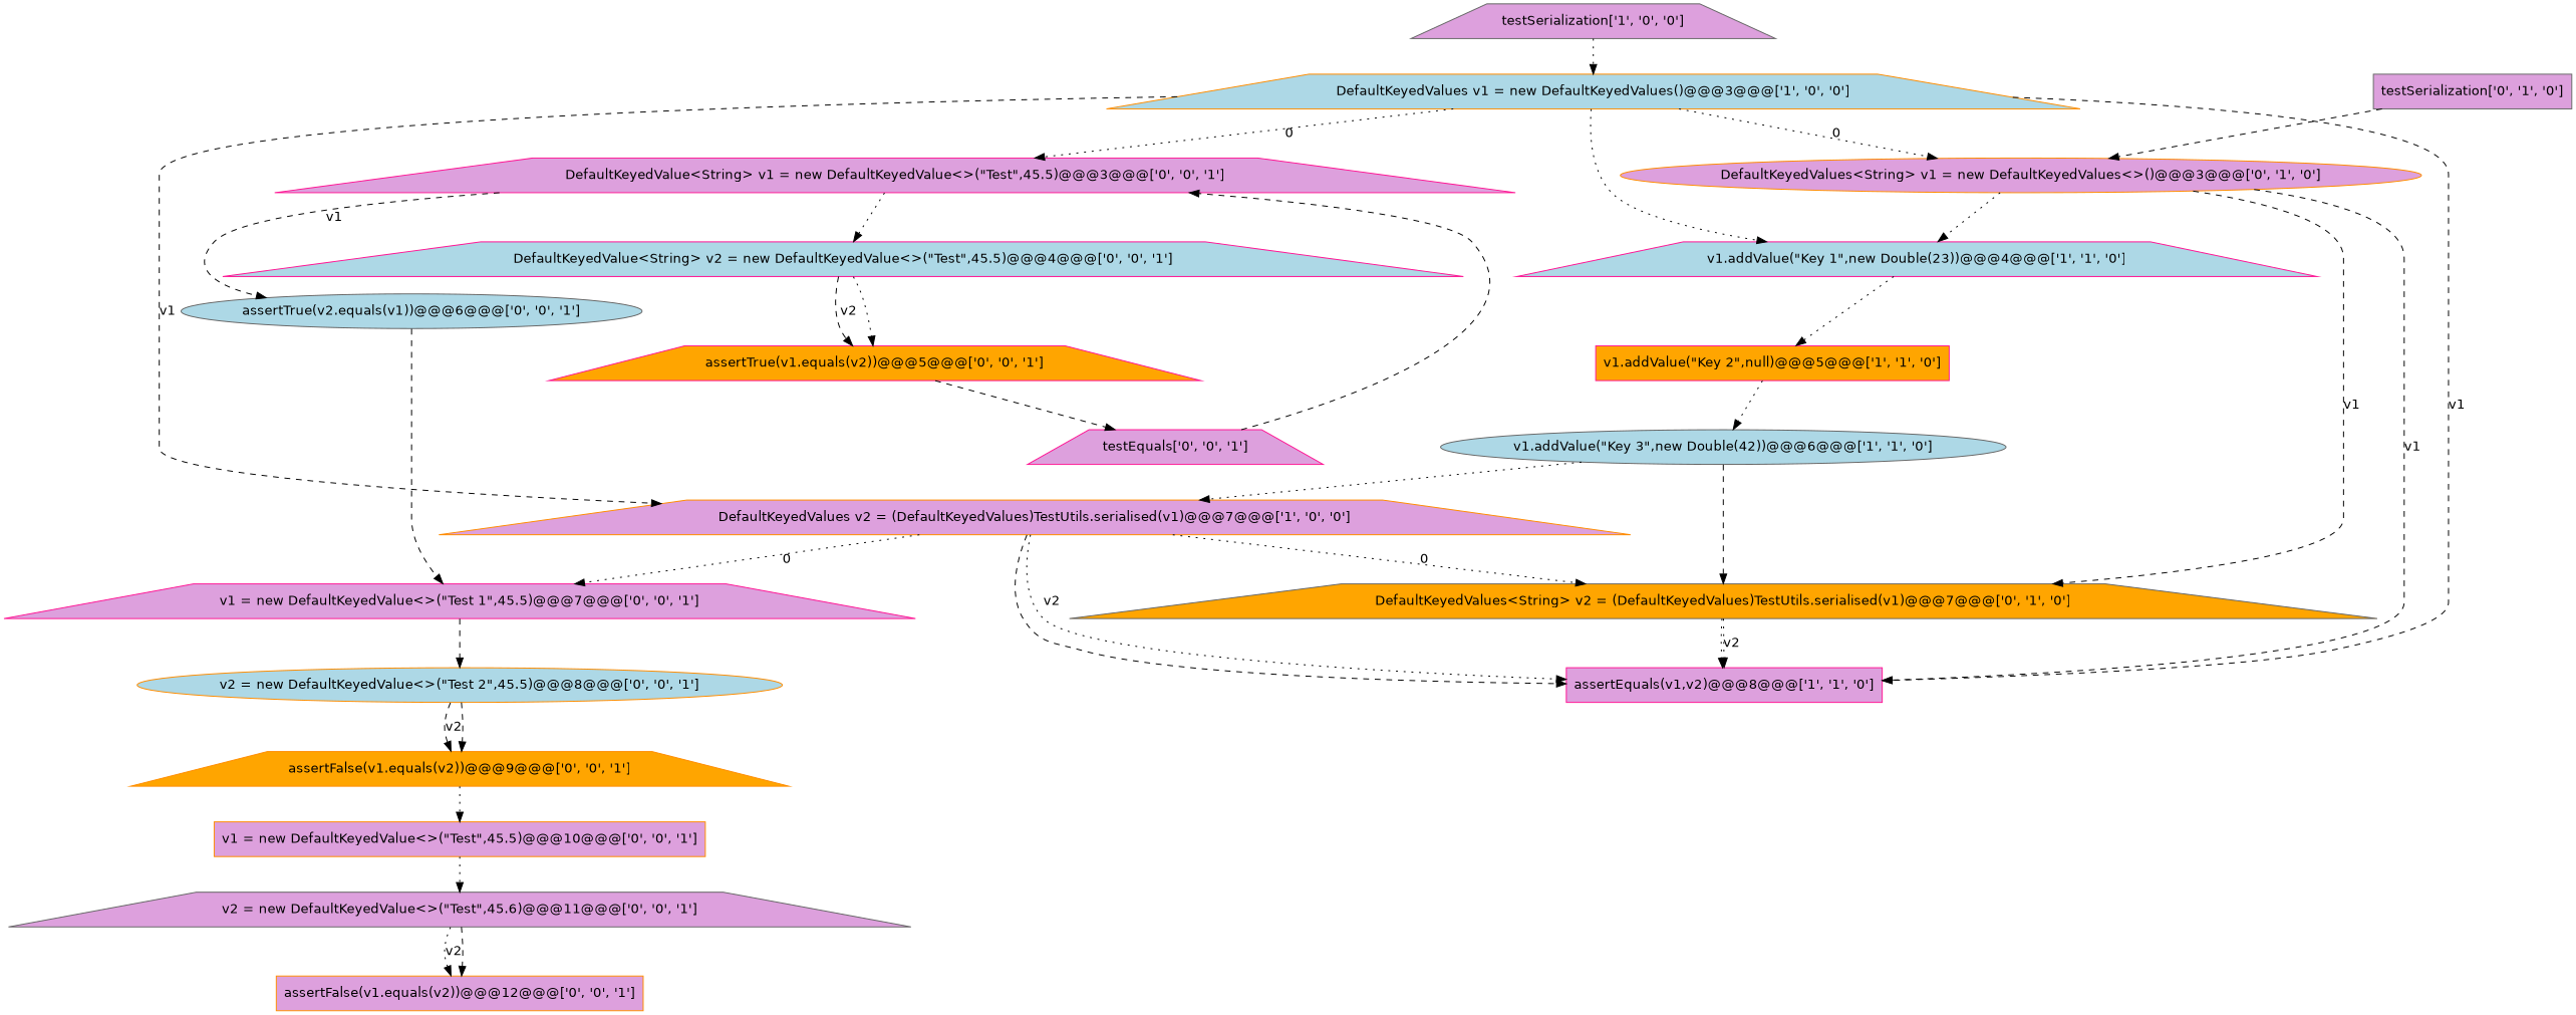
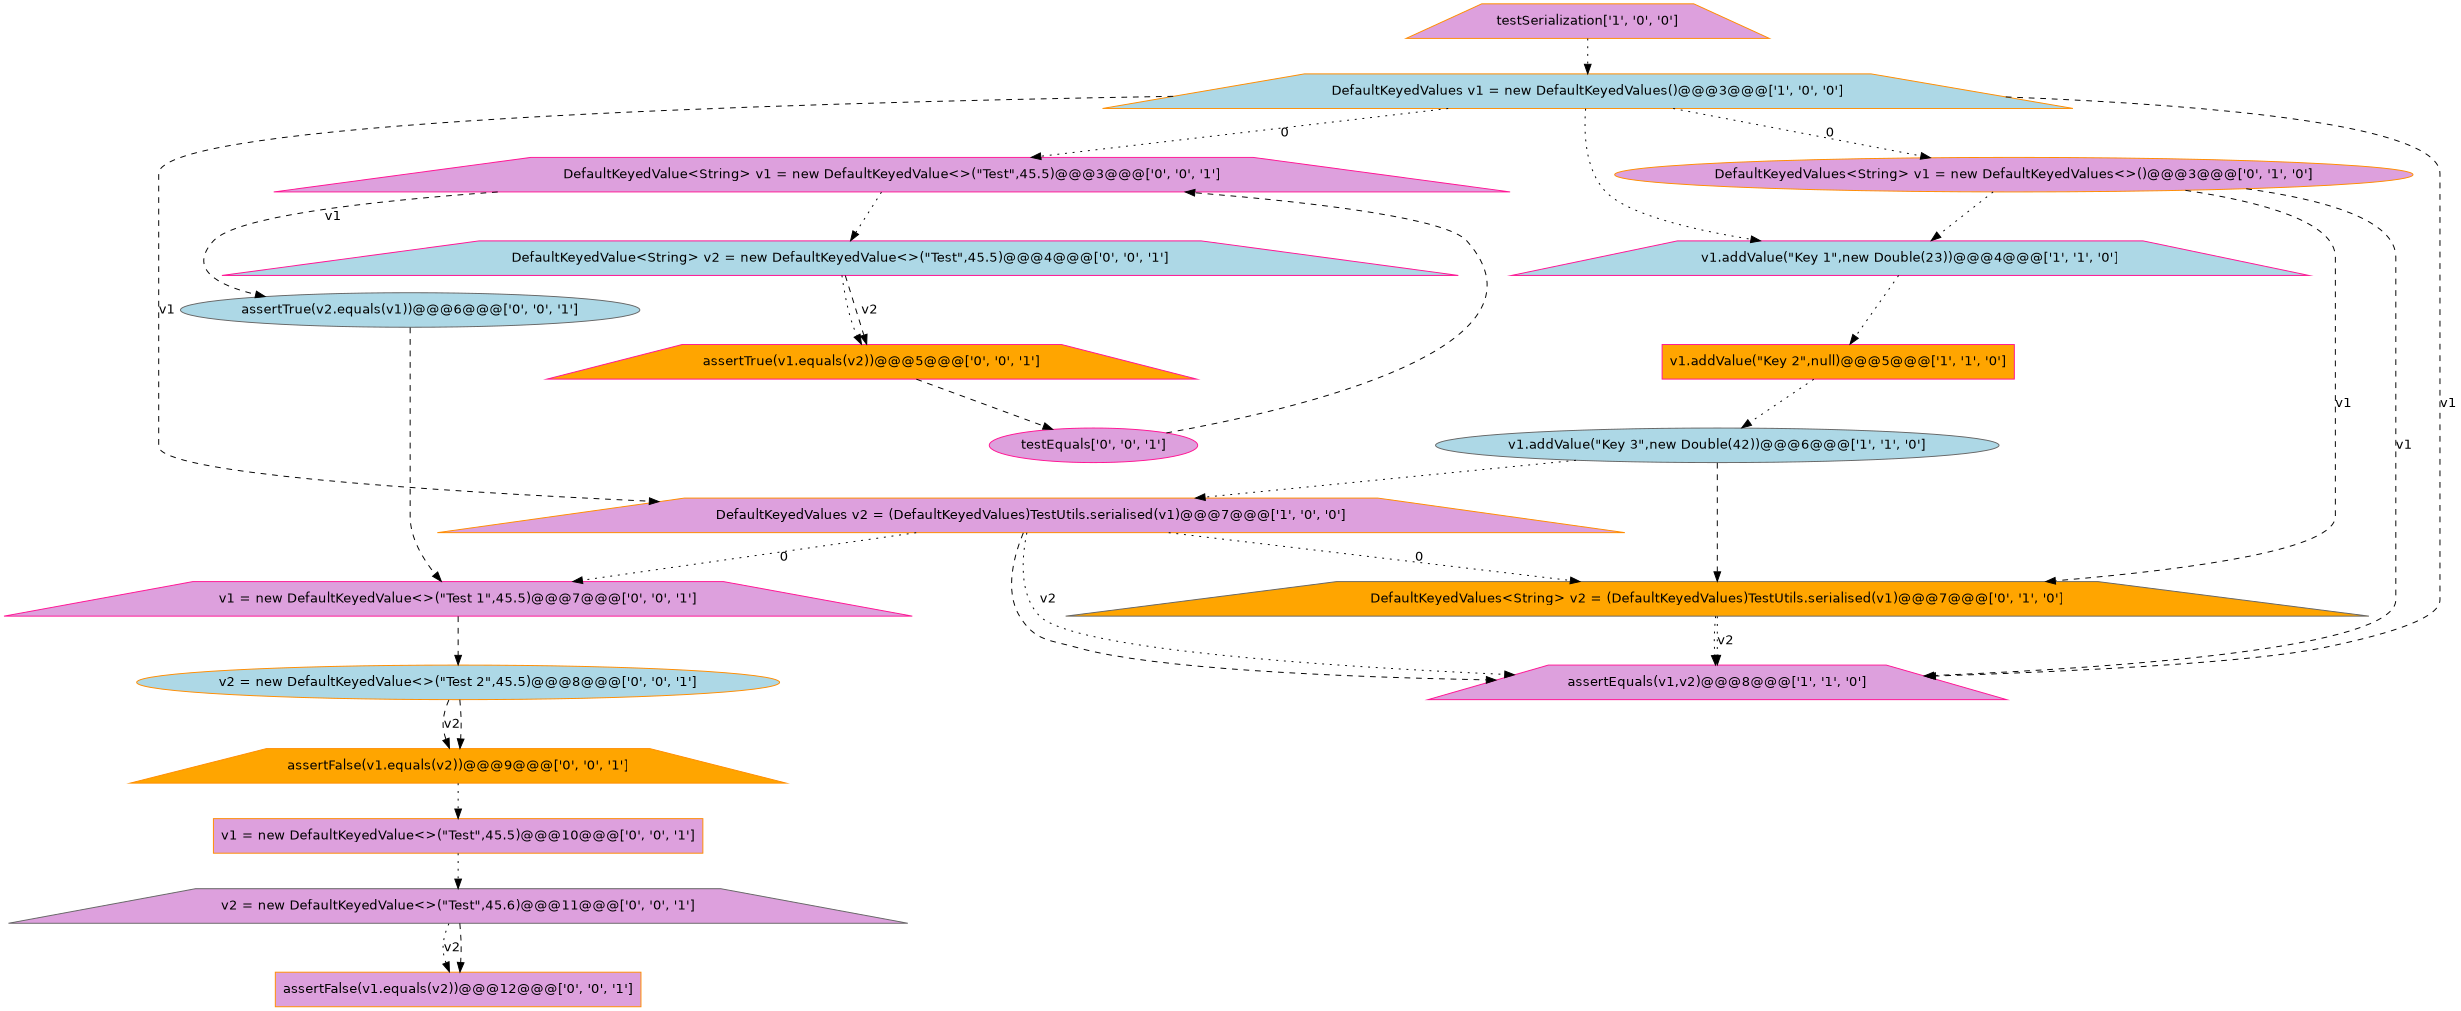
  digraph {
    fontname="DejaVu Sans"
    node [color=deeppink fillcolor=plum fontname="DejaVu Sans" shape=trapezium style=filled]
    edge [fontname="DejaVu Sans" style=dotted]
    n1 [label="v1 = new DefaultKeyedValue<>(\"Test 1\",45.5)@@@7@@@['0', '0', '1']"]
    n2 [color=darkorange fillcolor=lightblue label="v2 = new DefaultKeyedValue<>(\"Test 2\",45.5)@@@8@@@['0', '0', '1']" shape=ellipse]
    n3 [color=darkorange fillcolor=orange label="assertFalse(v1.equals(v2))@@@9@@@['0', '0', '1']"]
-   n4 [color=gray40 label="testSerialization['1', '0', '0']"]
+   n4 [color=darkorange label="testSerialization['1', '0', '0']"]
    n5 [color=darkorange fillcolor=lightblue label="DefaultKeyedValues v1 = new DefaultKeyedValues()@@@3@@@['1', '0', '0']"]
    n6 [color=darkorange label="DefaultKeyedValues v2 = (DefaultKeyedValues)TestUtils.serialised(v1)@@@7@@@['1', '0', '0']"]
    n7 [label="DefaultKeyedValue<String> v1 = new DefaultKeyedValue<>(\"Test\",45.5)@@@3@@@['0', '0', '1']"]
    n8 [fillcolor=lightblue label="v1.addValue(\"Key 1\",new Double(23))@@@4@@@['1', '1', '0']"]
    n9 [color=darkorange label="DefaultKeyedValues<String> v1 = new DefaultKeyedValues<>()@@@3@@@['0', '1', '0']" shape=ellipse]
-   n10 [label="assertEquals(v1,v2)@@@8@@@['1', '1', '0']" shape=box]
+   n10 [label="assertEquals(v1,v2)@@@8@@@['1', '1', '0']"]
    n11 [fillcolor=orange label="assertTrue(v1.equals(v2))@@@5@@@['0', '0', '1']"]
-   n12 [label="testEquals['0', '0', '1']"]
+   n12 [label="testEquals['0', '0', '1']" shape=ellipse]
    n13 [color=gray40 fillcolor=lightblue label="assertTrue(v2.equals(v1))@@@6@@@['0', '0', '1']" shape=ellipse]
    n14 [color=gray40 fillcolor=lightblue label="v1.addValue(\"Key 3\",new Double(42))@@@6@@@['1', '1', '0']" shape=ellipse]
    n15 [color=gray40 fillcolor=orange label="DefaultKeyedValues<String> v2 = (DefaultKeyedValues)TestUtils.serialised(v1)@@@7@@@['0', '1', '0']"]
    n16 [fillcolor=lightblue label="DefaultKeyedValue<String> v2 = new DefaultKeyedValue<>(\"Test\",45.5)@@@4@@@['0', '0', '1']"]
    n17 [color=gray40 label="v2 = new DefaultKeyedValue<>(\"Test\",45.6)@@@11@@@['0', '0', '1']"]
    n18 [color=darkorange label="assertFalse(v1.equals(v2))@@@12@@@['0', '0', '1']" shape=box]
    n19 [color=darkorange label="v1 = new DefaultKeyedValue<>(\"Test\",45.5)@@@10@@@['0', '0', '1']" shape=box]
    n20 [fillcolor=orange label="v1.addValue(\"Key 2\",null)@@@5@@@['1', '1', '0']" shape=box]
-   n21 [color=gray40 label="testSerialization['0', '1', '0']" shape=box]
    n1 -> n2 [style=dashed]
    n2 -> n3 [label=v2 style=dashed]
    n2 -> n3 [style=dashed]
    n3 -> n19
    n4 -> n5
    n5 -> n6 [label=v1 style=dashed]
    n5 -> n7 [label=0]
    n5 -> n8
    n5 -> n9 [label=0]
    n5 -> n10 [label=v1 style=dashed]
    n6 -> n1 [label=0]
    n6 -> n10 [label=v2]
    n6 -> n10 [style=dashed]
    n6 -> n15 [label=0]
    n7 -> n13 [label=v1 style=dashed]
    n7 -> n16
    n8 -> n20
    n9 -> n8
    n9 -> n10 [label=v1 style=dashed]
    n9 -> n15 [label=v1 style=dashed]
    n11 -> n12 [style=dashed]
    n12 -> n7 [style=dashed]
    n13 -> n1 [style=dashed]
    n14 -> n6
    n14 -> n15 [style=dashed]
    n15 -> n10 [label=v2]
    n15 -> n10
    n16 -> n11
    n16 -> n11 [label=v2 style=dashed]
    n17 -> n18 [label=v2]
    n17 -> n18 [style=dashed]
    n19 -> n17
    n20 -> n14
-   n21 -> n9 [style=dashed]
  }
